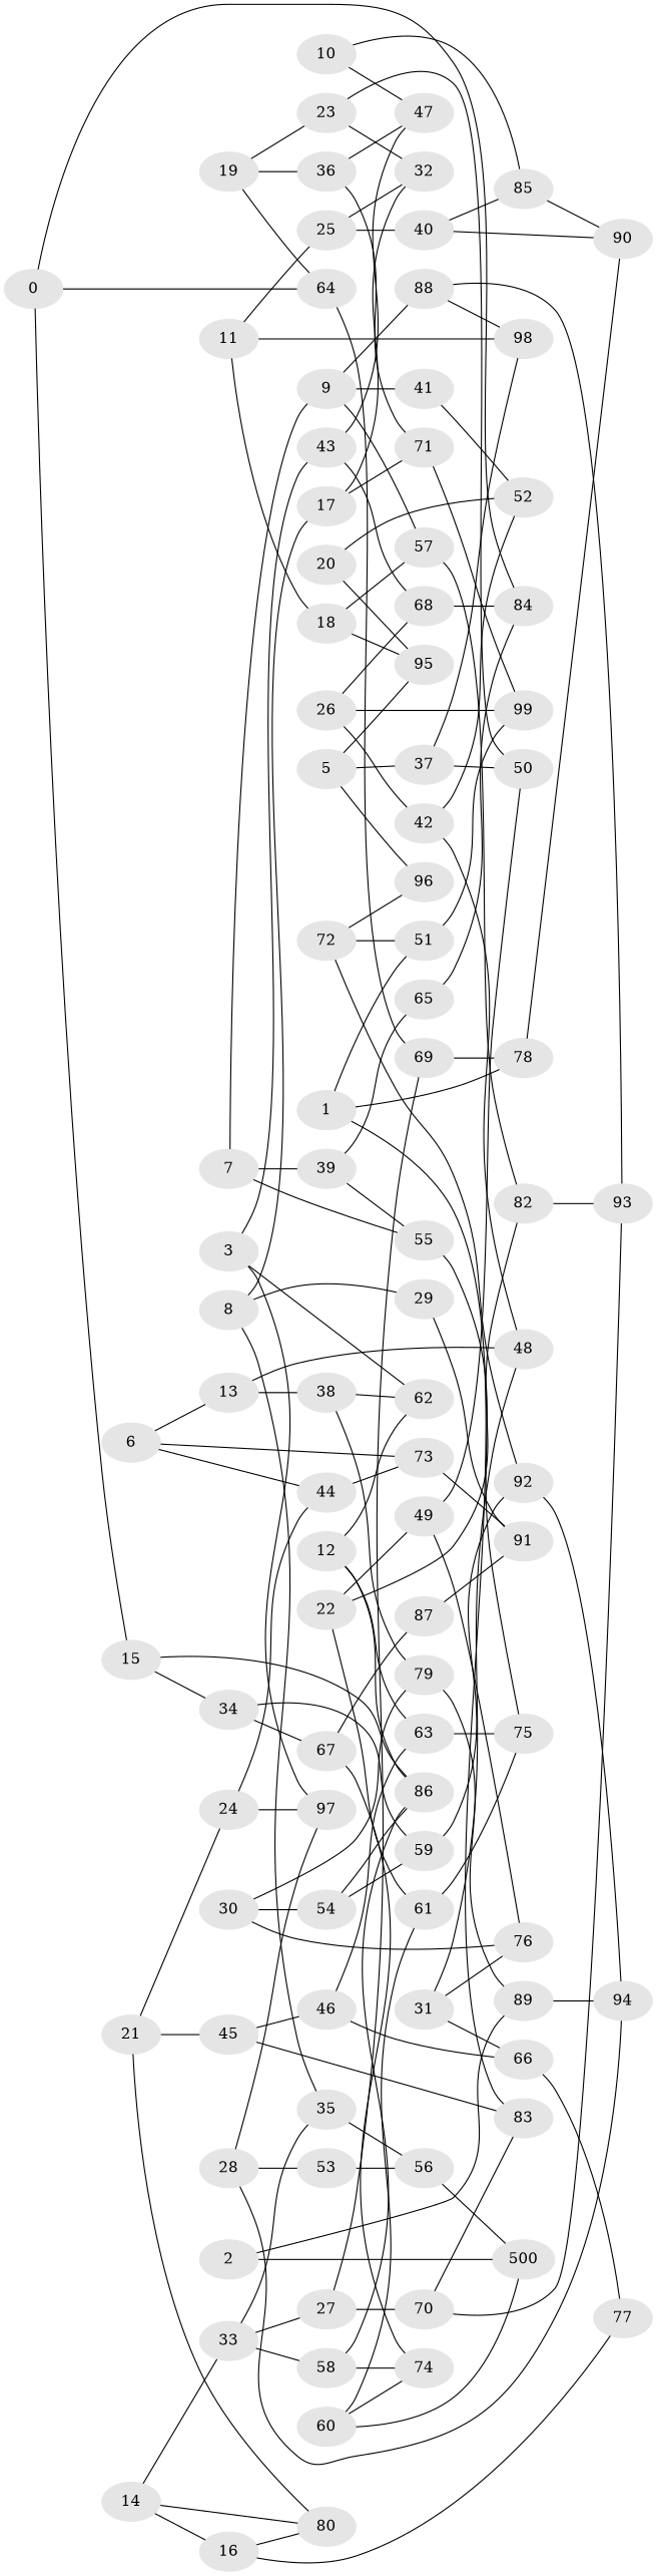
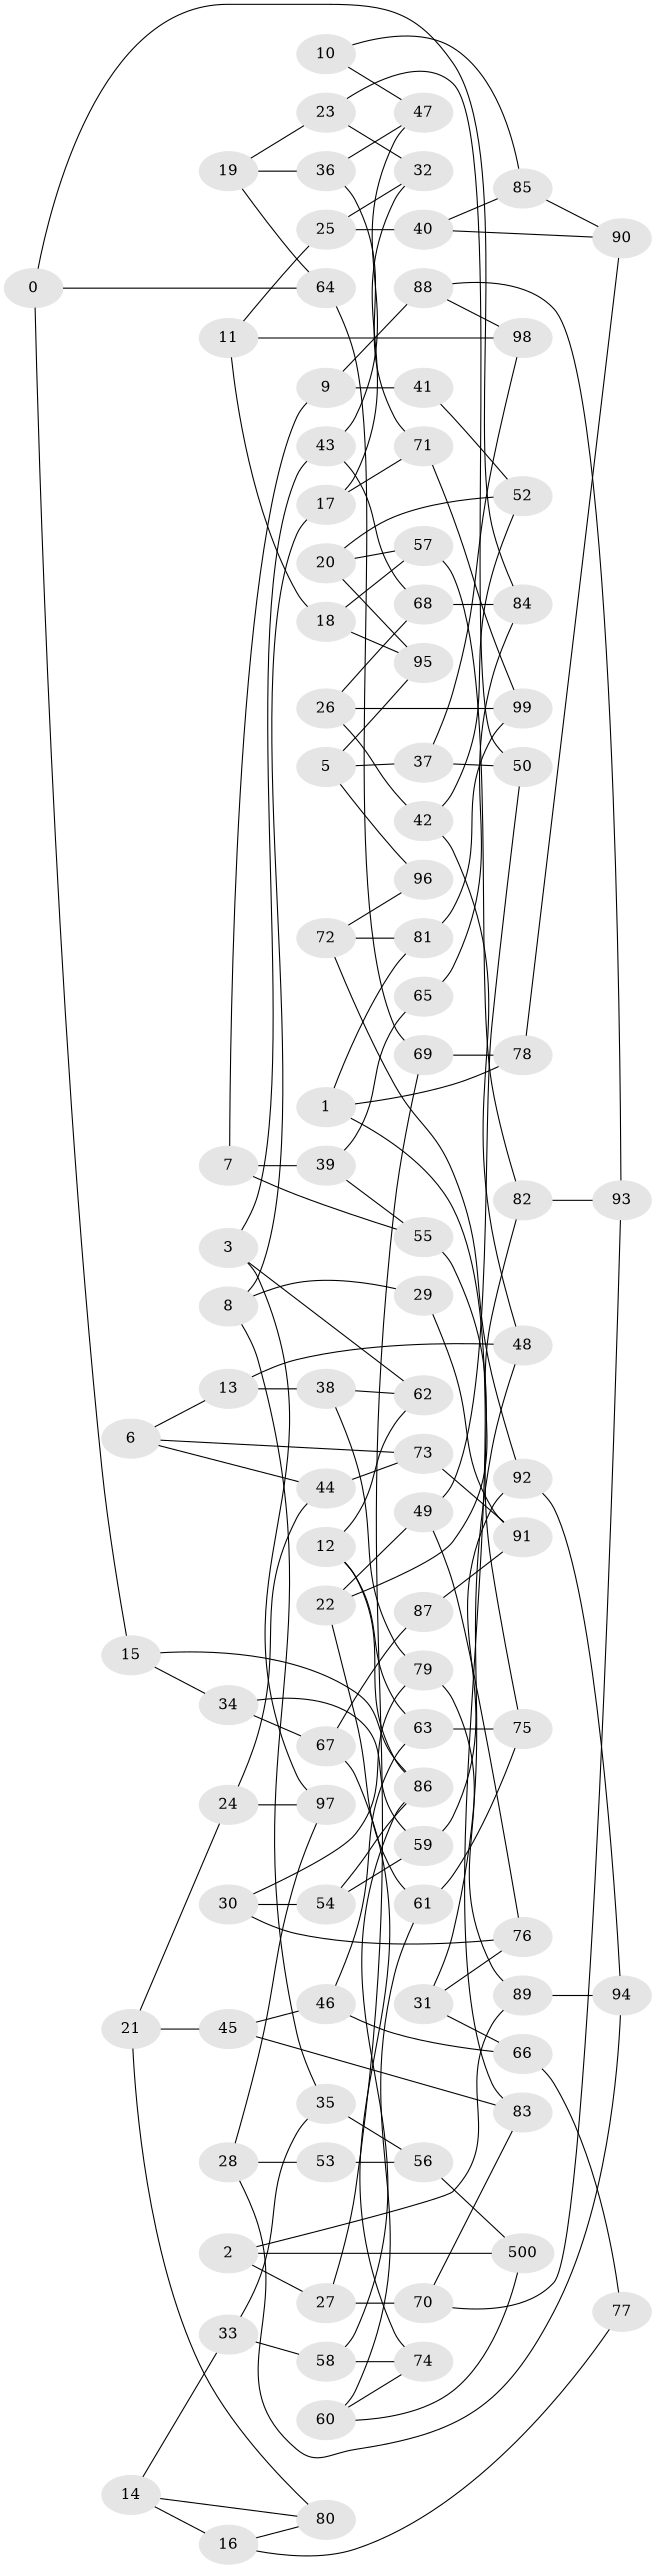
  graph {
    rankdir=LR
    node [color=gray90 style=filled]
    1
    78
-   81 [label=51]
+   81
    83
    90
    99
    2
    27
    89
    n10 [label=500]
    69
    70
    94
    3
    43
    62
    97
    47
    68
    n20 [label=0]
    15
    64
    84
    86
    34
    5
    37
    95
    96
    98
    50
    6
    13
    44
    73
    38
    48
    91
    7
    9
    39
    55
    41
    88
    65
    75
    8
    17
    29
    35
    32
    71
    56
    52
    93
    10
    85
    53
    11
    18
    25
    57
    40
    12
    63
    79
    14
    16
    33
    80
    77
    58
    59
    67
    82
    19
    23
    36
    20
    21
    24
    45
    46
    22
    49
    61
    76
    26
    42
    28
    30
    54
    31
    66
    74
    92
    87
    60
    72
    1 -- 78
    1 -- 81
    1 -- 83
    78 -- 90
    81 -- 99
-   33 -- 27
+   2 -- 27
    2 -- 89
    2 -- n10
    27 -- 69
    27 -- 70
    89 -- 94
    69 -- 78
    70 -- 83
    70 -- 93
    3 -- 43
    3 -- 62
    3 -- 97
    43 -- 47
    43 -- 68
    68 -- 84
    n20 -- 15
    n20 -- 64
    n20 -- 84
    15 -- 86
    15 -- 34
    64 -- 69
    34 -- 59
    34 -- 67
    5 -- 37
    5 -- 95
    5 -- 96
    37 -- 98
    37 -- 50
    6 -- 13
    6 -- 44
    6 -- 73
    13 -- 38
    13 -- 48
    44 -- 73
    73 -- 91
    38 -- 62
    38 -- 79
    7 -- 9
    7 -- 39
    7 -- 55
    9 -- 41
    9 -- 88
    39 -- 55
    39 -- 65
    55 -- 75
    41 -- 52
    88 -- 98
    88 -- 93
    65 -- 84
    8 -- 17
    8 -- 29
    8 -- 35
    17 -- 32
    17 -- 71
    29 -- 91
    35 -- 56
    71 -- 99
    56 -- n10
    10 -- 47
    10 -- 85
    85 -- 90
    53 -- 56
    11 -- 98
    11 -- 18
    11 -- 25
    18 -- 95
    18 -- 57
    25 -- 32
    25 -- 40
    57 -- 82
    40 -- 90
    40 -- 85
    12 -- 62
    12 -- 86
    12 -- 63
    63 -- 75
    79 -- 89
    14 -- 16
    14 -- 33
    14 -- 80
    16 -- 80
    16 -- 77
    33 -- 35
    33 -- 58
    58 -- 86
    58 -- 74
    59 -- 92
    67 -- 74
    67 -- 87
    82 -- 93
    19 -- 64
    19 -- 23
    19 -- 36
    23 -- 50
    23 -- 32
    36 -- 47
    36 -- 71
    20 -- 95
    20 -- 52
-   9 -- 57
+   20 -- 57
    21 -- 80
    21 -- 24
    21 -- 45
    24 -- 97
    24 -- 44
    45 -- 83
    45 -- 46
    46 -- 63
    46 -- 66
    22 -- 82
    22 -- 49
    22 -- 61
    49 -- 50
    49 -- 76
    61 -- 75
    26 -- 99
    26 -- 68
    26 -- 42
    42 -- 48
    42 -- 52
    28 -- 94
    28 -- 97
    28 -- 53
    30 -- 79
    30 -- 76
    30 -- 54
    54 -- 86
    54 -- 59
    31 -- 48
    31 -- 76
    31 -- 66
    66 -- 77
    92 -- 94
    87 -- 91
    60 -- n10
    60 -- 61
    60 -- 74
    72 -- 81
    72 -- 96
    72 -- 92
  }
